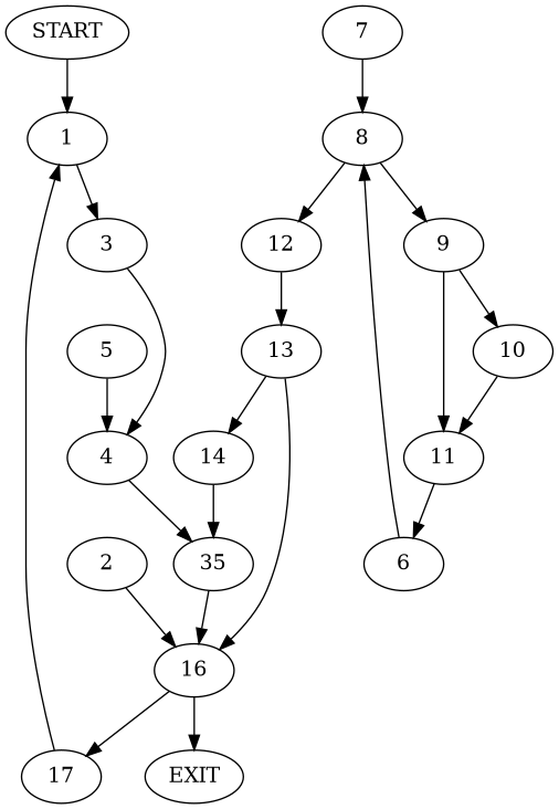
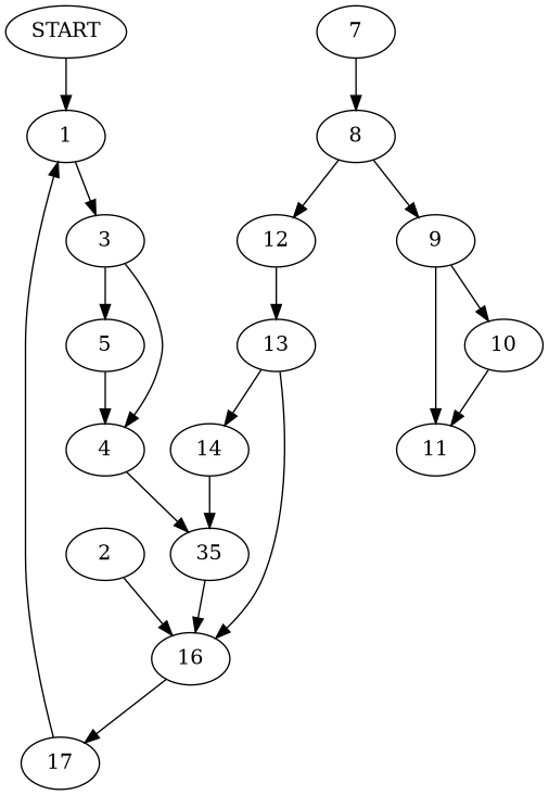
  digraph {
    n1 [label=START]
    1
    3
    2
    16
    4
    5
    17
-   n9 [label=EXIT]
    n10 [label=35]
-   6
    8
    7
    9
    12
    10
    11
    13
    14
    n1 -> 1
    1 -> 3
    3 -> 4
+   3 -> 5
    2 -> 16
    16 -> 17
-   16 -> n9
    4 -> n10
    5 -> 4
    17 -> 1
    n10 -> 16
-   6 -> 8
    8 -> 9
    8 -> 12
    7 -> 8
    9 -> 10
    9 -> 11
    12 -> 13
    10 -> 11
-   11 -> 6
    13 -> 16
    13 -> 14
    14 -> n10
  }
